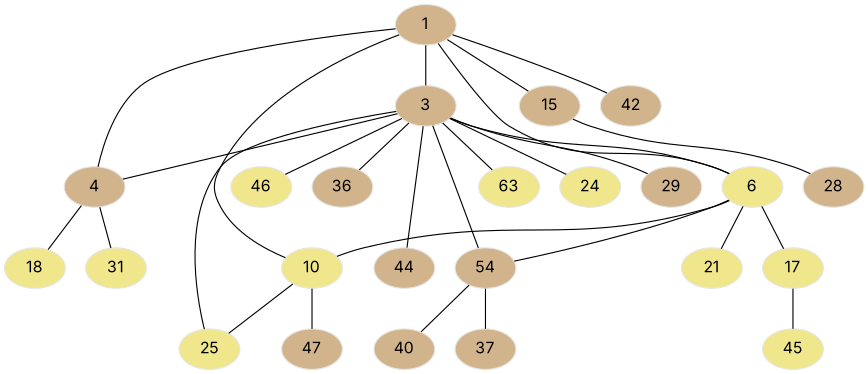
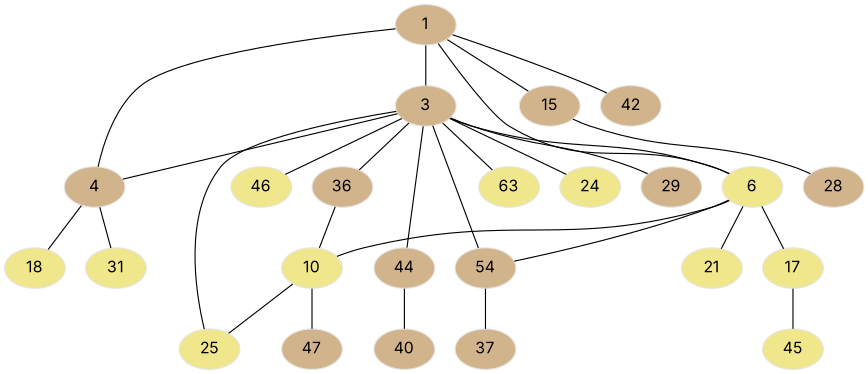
  graph {
    fontname=Inter
    node [color=gray90 fillcolor=tan fontname=Inter style=filled]
    edge [fontname=Inter]
    1 [super="+5+2"]
    3 [super="+12+7"]
    4 [super="+38+39+27"]
    6 [fillcolor=khaki super="+11+9"]
    10 [fillcolor=khaki super="+32+33+19"]
    15 [super="+16"]
    42
    n8 [fillcolor=khaki label=63]
    n9 [label=54 super="+22+30+20+48+23"]
    24 [fillcolor=khaki super="+35"]
    25 [fillcolor=khaki super="+26"]
    29
    36
    44
    46 [fillcolor=khaki]
    18 [fillcolor=khaki]
    31 [fillcolor=khaki]
    17 [fillcolor=khaki super="+43"]
    21 [fillcolor=khaki super="+41"]
    47
    28
    37
    40
    45 [fillcolor=khaki]
    1 -- 3 [weight=2]
    1 -- 4 [weight=2]
    1 -- 6
-   1 -- 10
+   36 -- 10
    1 -- 15
    1 -- 42
    3 -- 4
    3 -- 6 [weight=2]
    3 -- n8
    3 -- n9
    3 -- 24
    3 -- 25
    3 -- 29
    3 -- 36
    3 -- 44
    3 -- 46
    4 -- 18
    4 -- 31
    6 -- 10
    6 -- n9
    6 -- 17
    6 -- 21
    10 -- 25
    10 -- 47
    15 -- 28
    n9 -- 37
-   n9 -- 40
+   44 -- 40
    17 -- 45
  }
